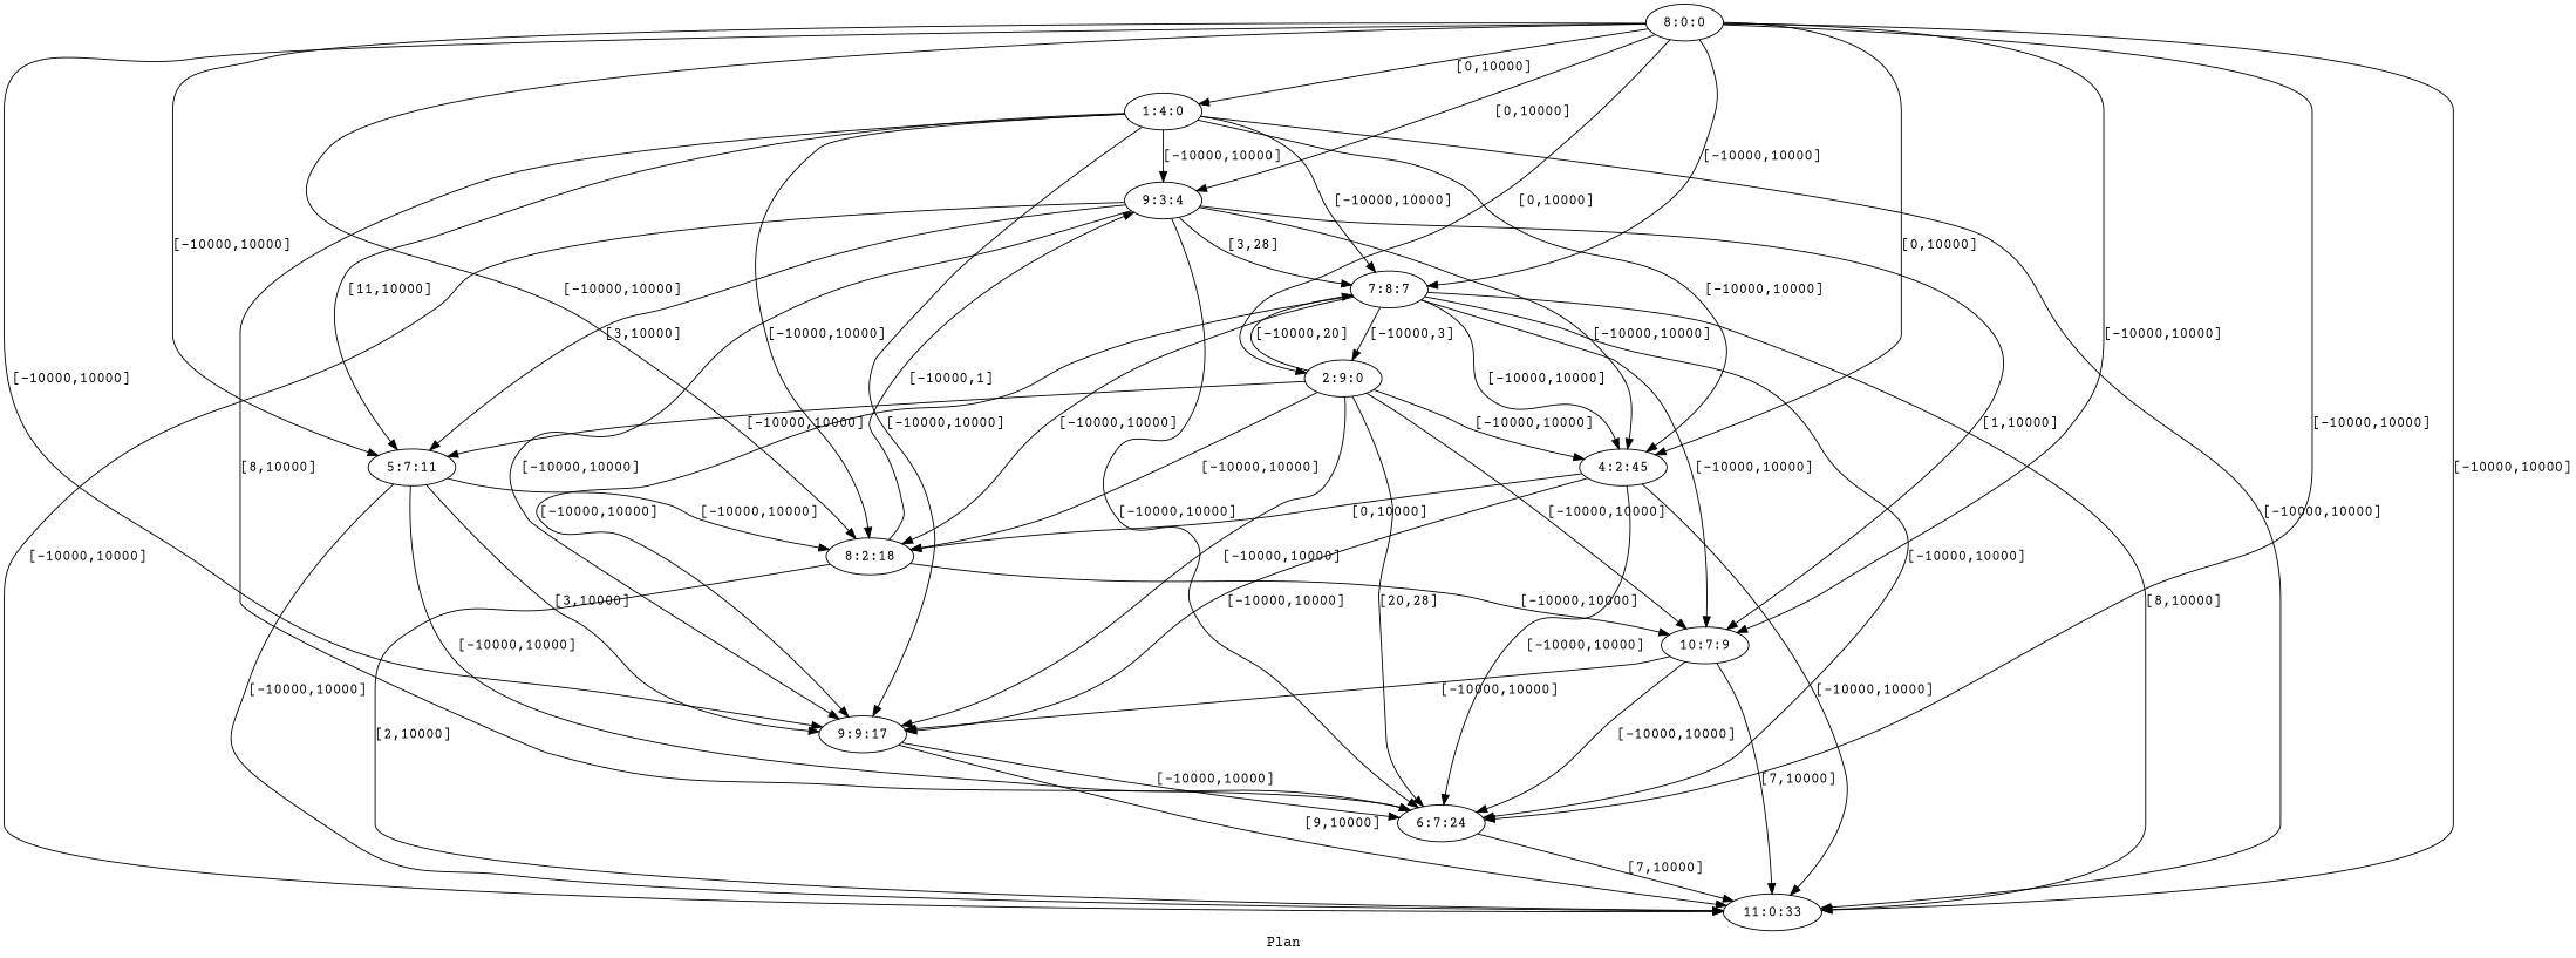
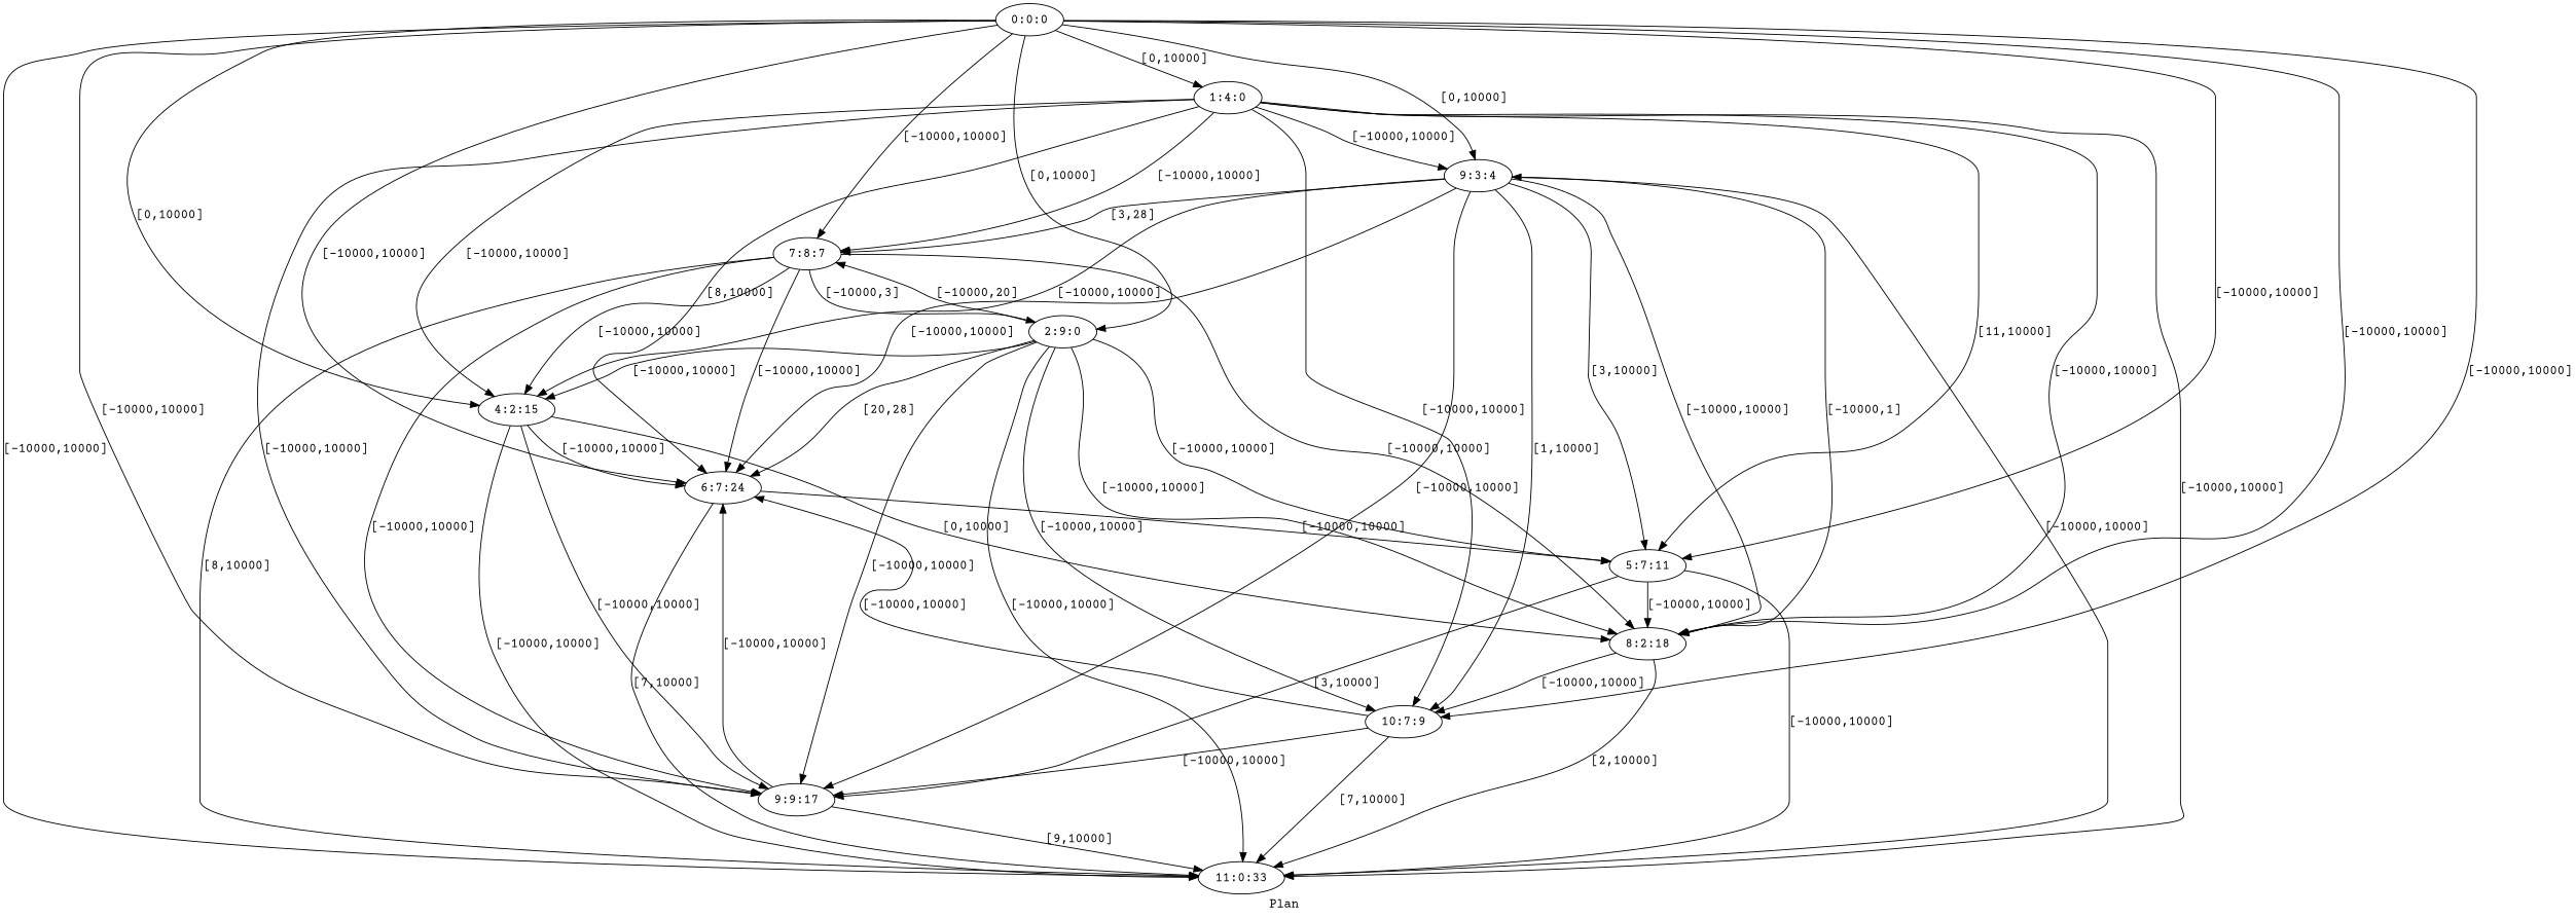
  digraph {
    fldt=0.506602
    fontname="Courier Prime"
    label="Plan "
    nodesep=.45
    rankdir=TB
    node [fontname="Courier Prime"]
    edge [fontname="Courier Prime"]
-   "0:0:0" [label="8:0:0"]
+   "0:0:0"
    "1:4:0"
    "2:9:0"
    n4 [label="9:3:4"]
-   "4:2:15" [label="4:2:45"]
+   "4:2:15"
    "5:7:11"
    n7 [label="6:7:24"]
    "7:8:7"
    "8:2:18"
    "9:9:17"
    "10:7:9"
    "11:0:33"
    "0:0:0" -> "1:4:0" [label="[0,10000]"]
    "0:0:0" -> "2:9:0" [label="[0,10000]"]
    "0:0:0" -> n4 [label="[0,10000]"]
    "0:0:0" -> "4:2:15" [label="[0,10000]"]
    "0:0:0" -> "5:7:11" [label="[-10000,10000]"]
    "0:0:0" -> n7 [label="[-10000,10000]"]
    "0:0:0" -> "7:8:7" [label="[-10000,10000]"]
    "0:0:0" -> "8:2:18" [label="[-10000,10000]"]
    "0:0:0" -> "9:9:17" [label="[-10000,10000]"]
    "0:0:0" -> "10:7:9" [label="[-10000,10000]"]
    "0:0:0" -> "11:0:33" [label="[-10000,10000]"]
    "1:4:0" -> n4 [label="[-10000,10000]"]
    "1:4:0" -> "4:2:15" [label="[-10000,10000]"]
    "1:4:0" -> "5:7:11" [label="[11,10000]"]
    "1:4:0" -> n7 [label="[8,10000]"]
    "1:4:0" -> "7:8:7" [label="[-10000,10000]"]
    "1:4:0" -> "8:2:18" [label="[-10000,10000]"]
    "1:4:0" -> "9:9:17" [label="[-10000,10000]"]
-   "7:8:7" -> "10:7:9" [label="[-10000,10000]"]
+   "1:4:0" -> "10:7:9" [label="[-10000,10000]"]
    "1:4:0" -> "11:0:33" [label="[-10000,10000]"]
    "2:9:0" -> "4:2:15" [label="[-10000,10000]"]
    "2:9:0" -> "5:7:11" [label="[-10000,10000]"]
    "2:9:0" -> n7 [label="[20,28]"]
    "2:9:0" -> "7:8:7" [label="[-10000,20]"]
    "2:9:0" -> "8:2:18" [label="[-10000,10000]"]
    "2:9:0" -> "9:9:17" [label="[-10000,10000]"]
    "2:9:0" -> "10:7:9" [label="[-10000,10000]"]
+   "2:9:0" -> "11:0:33" [label="[-10000,10000]"]
    n4 -> "4:2:15" [label="[-10000,10000]"]
    n4 -> "5:7:11" [label="[3,10000]"]
    n4 -> n7 [label="[-10000,10000]"]
    n4 -> "7:8:7" [label="[3,28]"]
+   n4 -> "8:2:18" [label="[-10000,10000]"]
    n4 -> "9:9:17" [label="[-10000,10000]"]
    n4 -> "10:7:9" [label="[1,10000]"]
    n4 -> "11:0:33" [label="[-10000,10000]"]
    "4:2:15" -> n7 [label="[-10000,10000]"]
    "4:2:15" -> "8:2:18" [label="[0,10000]"]
    "4:2:15" -> "9:9:17" [label="[-10000,10000]"]
    "4:2:15" -> "11:0:33" [label="[-10000,10000]"]
-   "5:7:11" -> n7 [label="[-10000,10000]"]
+   n7 -> "5:7:11" [label="[-10000,10000]"]
    "5:7:11" -> "8:2:18" [label="[-10000,10000]"]
    "5:7:11" -> "9:9:17" [label="[3,10000]"]
    "5:7:11" -> "11:0:33" [label="[-10000,10000]"]
    n7 -> "11:0:33" [label="[7,10000]"]
    "7:8:7" -> "2:9:0" [label="[-10000,3]"]
    "7:8:7" -> "4:2:15" [label="[-10000,10000]"]
    "7:8:7" -> n7 [label="[-10000,10000]"]
    "7:8:7" -> "8:2:18" [label="[-10000,10000]"]
    "7:8:7" -> "9:9:17" [label="[-10000,10000]"]
    "7:8:7" -> "11:0:33" [label="[8,10000]"]
    "8:2:18" -> n4 [label="[-10000,1]"]
    "8:2:18" -> "10:7:9" [label="[-10000,10000]"]
    "8:2:18" -> "11:0:33" [label="[2,10000]"]
    "9:9:17" -> n7 [label="[-10000,10000]"]
    "9:9:17" -> "11:0:33" [label="[9,10000]"]
    "10:7:9" -> n7 [label="[-10000,10000]"]
    "10:7:9" -> "9:9:17" [label="[-10000,10000]"]
    "10:7:9" -> "11:0:33" [label="[7,10000]"]
  }
